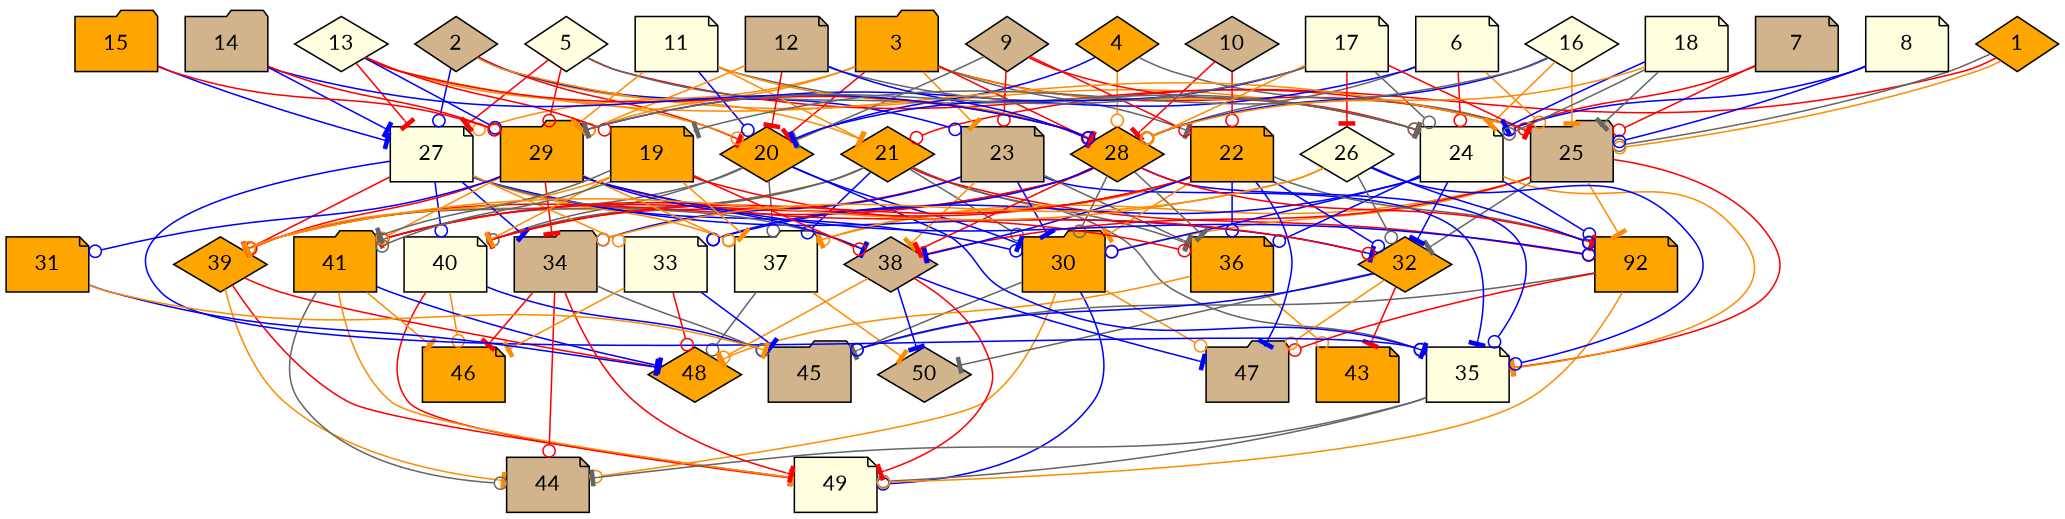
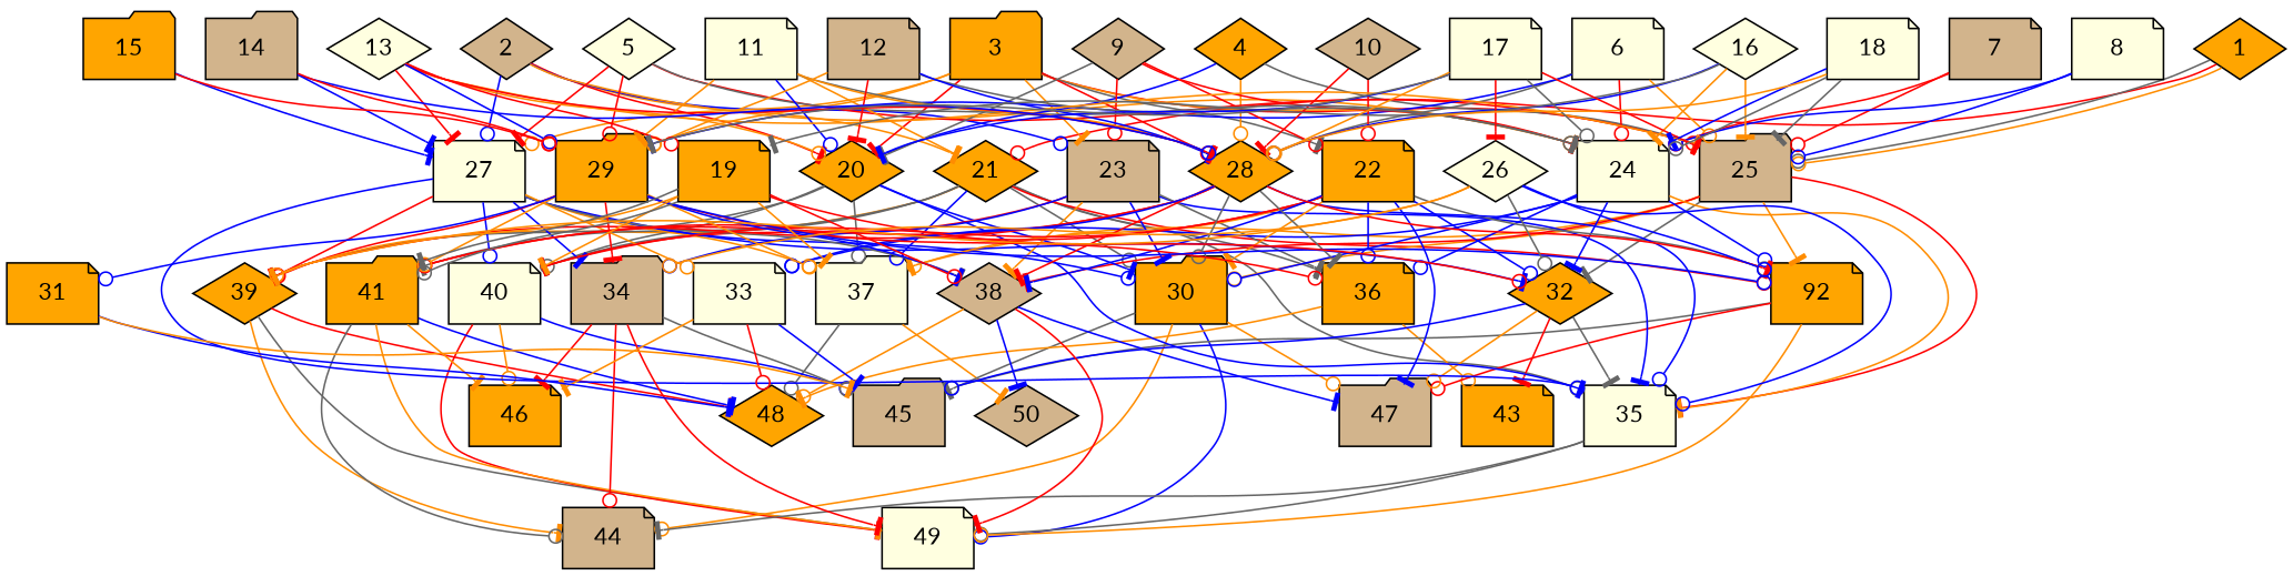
  digraph {
    fontname=Lato
    node [alpha=0.04 expect_size=25069568 fillcolor=orange fontname=Lato shape=note style=filled]
    edge [arrowhead=odot color=red fontname=Lato]
    1 [alpha=0.11 expect_size=19106816 shape=diamond]
    21 [alpha=0.06 expect_size=29399040 shape=diamond]
    25 [alpha=0.02 expect_size=11049984 fillcolor=tan shape=folder]
    37 [alpha=0.01 expect_size=25166848 fillcolor=lightyellow shape=folder]
    39 [expect_size=25905152 shape=diamond]
    40 [alpha=0.15 expect_size=26326016 fillcolor=lightyellow]
    41 [alpha=0.16 shape=folder]
    30 [alpha=0.19 expect_size=30908416 shape=folder]
    35 [alpha=0.08 expect_size=44459008 fillcolor=lightyellow]
    36 [alpha=0.07 expect_size=48092160]
    n11 [alpha=0.03 expect_size=43780096 label=92]
    32 [alpha=0.17 expect_size=8329216 shape=diamond]
    38 [alpha=0.13 expect_size=14351360 fillcolor=tan shape=diamond]
    50 [alpha=0.05 expect_size=20496384 fillcolor=tan shape=diamond]
    48 [alpha=0.18 expect_size=27214848 shape=diamond]
    49 [alpha=0.06 expect_size=11869184 fillcolor=lightyellow]
    44 [alpha=0.09 expect_size=46407680 fillcolor=tan]
    45 [alpha=0.08 expect_size=35734528 fillcolor=tan shape=folder]
    46 [alpha=0.16 expect_size=8322048]
    47 [alpha=0.13 fillcolor=tan shape=folder]
    43 [alpha=0.12 expect_size=35582976]
    2 [alpha=0.19 expect_size=38855680 fillcolor=tan shape=diamond]
    20 [expect_size=7641088 shape=diamond]
    23 [alpha=0.07 expect_size=12955648 fillcolor=tan]
    24 [alpha=0.06 expect_size=21691392 fillcolor=lightyellow]
    27 [alpha=0.15 expect_size=23880704 fillcolor=lightyellow]
    34 [alpha=0.15 expect_size=29854720 fillcolor=tan shape=folder]
    33 [alpha=0.05 expect_size=14135296 fillcolor=lightyellow]
    3 [alpha=0.03 expect_size=24011776 shape=folder]
    22 [alpha=0.02 expect_size=16904192]
    28 [alpha=0.05 expect_size=26114048 shape=diamond]
    29 [alpha=0.00 expect_size=11814912 shape=folder]
    31 [alpha=0.08 expect_size=40853504]
    4 [alpha=0.19 expect_size=41401344 shape=diamond]
    5 [expect_size=42569728 fillcolor=lightyellow shape=diamond]
    6 [alpha=0.09 expect_size=36842496 fillcolor=lightyellow]
    7 [expect_size=43912192 fillcolor=tan]
    8 [alpha=0.19 expect_size=15499264 fillcolor=lightyellow]
    9 [alpha=0.03 expect_size=18928640 fillcolor=tan shape=diamond]
    10 [alpha=0.09 expect_size=14696448 fillcolor=tan shape=diamond]
    11 [alpha=0.15 expect_size=26887168 fillcolor=lightyellow]
    12 [alpha=0.18 expect_size=5553152 fillcolor=tan]
    13 [expect_size=51172352 fillcolor=lightyellow shape=diamond]
    19 [alpha=0.08 expect_size=46706688]
    14 [alpha=0.15 expect_size=11908096 fillcolor=tan shape=folder]
    15 [alpha=0.07 expect_size=10001408 shape=folder]
    16 [alpha=0.19 expect_size=18955264 fillcolor=lightyellow shape=diamond]
    17 [alpha=0.01 expect_size=40852480 fillcolor=lightyellow]
    26 [alpha=0.10 expect_size=27292672 fillcolor=lightyellow shape=diamond]
    18 [alpha=0.14 expect_size=49538048 fillcolor=lightyellow]
    1 -> 21
    1 -> 25 [color=gray40]
    1 -> 25 [color=darkorange]
    21 -> 37 [color=blue]
    21 -> 39 [arrowhead=tee color=darkorange]
    21 -> 40 [arrowhead=tee color=gray40]
    21 -> 41 [arrowhead=tee color=gray40]
    21 -> 30 [color=gray40]
    21 -> 35 [color=gray40]
    21 -> 36 [arrowhead=tee color=gray40]
    21 -> n11
    25 -> 37 [arrowhead=tee color=darkorange]
    25 -> 30 [color=darkorange]
    25 -> 35 [arrowhead=tee]
    25 -> n11 [arrowhead=tee color=darkorange]
    25 -> 32 [arrowhead=tee color=gray40]
    25 -> 38 [arrowhead=tee]
    37 -> 50 [arrowhead=tee color=darkorange]
    37 -> 48 [color=gray40]
    39 -> 48 [arrowhead=tee]
-   39 -> 49 [arrowhead=tee]
+   39 -> 49 [arrowhead=tee color=gray40]
    39 -> 44 [arrowhead=tee color=darkorange]
    40 -> 49 [arrowhead=tee]
    40 -> 45 [color=blue]
    40 -> 46 [color=darkorange]
    41 -> 48 [arrowhead=tee color=blue]
    41 -> 49 [arrowhead=tee color=darkorange]
    41 -> 44 [color=gray40]
    41 -> 46 [arrowhead=tee color=darkorange]
    30 -> 49 [color=blue]
    30 -> 44 [color=darkorange]
    30 -> 45 [arrowhead=tee color=gray40]
    30 -> 47 [color=darkorange]
    35 -> 49 [color=gray40]
    35 -> 44 [arrowhead=tee color=gray40]
    36 -> 48 [arrowhead=tee color=darkorange]
    36 -> 43 [color=darkorange]
    n11 -> 49 [color=darkorange]
    n11 -> 45 [color=gray40]
    n11 -> 47
-   32 -> 50 [arrowhead=tee color=gray40]
+   32 -> 35 [arrowhead=tee color=gray40]
    32 -> 45 [color=blue]
    32 -> 47 [color=darkorange]
    32 -> 43 [arrowhead=tee]
    38 -> 50 [arrowhead=tee color=blue]
    38 -> 48 [color=darkorange]
    38 -> 49 [arrowhead=tee]
    38 -> 47 [arrowhead=tee color=blue]
    2 -> 21 [arrowhead=tee color=darkorange]
    2 -> 20 [arrowhead=tee]
    2 -> 23 [color=blue]
    2 -> 24 [arrowhead=tee color=darkorange]
    2 -> 27 [color=blue]
    20 -> 37 [color=gray40]
    20 -> 39 [arrowhead=tee color=gray40]
    20 -> 40 [color=gray40]
    20 -> 30 [arrowhead=tee color=blue]
    20 -> 35 [arrowhead=tee color=blue]
    23 -> 40 [arrowhead=tee]
    23 -> 30 [arrowhead=tee color=blue]
    23 -> 35 [arrowhead=tee color=blue]
    23 -> 36 [arrowhead=tee color=gray40]
    23 -> 38 [arrowhead=tee color=darkorange]
    23 -> 34 [color=blue]
    24 -> 30 [color=blue]
    24 -> 35 [arrowhead=tee color=darkorange]
    24 -> 36 [color=blue]
    24 -> n11 [color=blue]
    24 -> 32 [arrowhead=tee color=blue]
    24 -> 33 [color=blue]
    27 -> 37 [color=darkorange]
    27 -> 39
    27 -> 40 [color=blue]
    27 -> 30 [color=blue]
    27 -> 35 [color=blue]
    27 -> 32 [arrowhead=tee color=blue]
    27 -> 38 [arrowhead=tee color=gray40]
    27 -> 34 [arrowhead=tee color=blue]
    27 -> 33 [color=darkorange]
    34 -> 49 [arrowhead=tee]
    34 -> 44
    34 -> 45 [color=gray40]
    34 -> 46 [arrowhead=tee]
    33 -> 48
    33 -> 45 [arrowhead=tee color=blue]
    33 -> 46 [arrowhead=tee color=darkorange]
    3 -> 25 [arrowhead=tee]
    3 -> 20 [arrowhead=tee]
    3 -> 23 [arrowhead=tee color=darkorange]
    3 -> 24 [color=darkorange]
    3 -> 27 [color=darkorange]
    3 -> 22 [arrowhead=tee color=gray40]
    3 -> 28
    3 -> 29 [color=darkorange]
    22 -> 37 [color=darkorange]
    22 -> 40 [arrowhead=tee]
    22 -> 41
    22 -> 30 [arrowhead=tee color=darkorange]
    22 -> 36 [color=blue]
    22 -> n11 [color=gray40]
    22 -> 32 [color=blue]
    22 -> 38 [arrowhead=tee color=blue]
    22 -> 47 [arrowhead=tee color=blue]
    28 -> 39 [arrowhead=tee]
    28 -> 41
    28 -> 30 [color=gray40]
    28 -> 35 [color=blue]
    28 -> 36 [arrowhead=tee color=gray40]
    28 -> n11 [arrowhead=tee]
    28 -> 38 [arrowhead=tee]
    28 -> 33 [color=blue]
    29 -> 37 [color=darkorange]
    29 -> 39
    29 -> 41 [color=darkorange]
    29 -> 36
    29 -> n11 [color=blue]
    29 -> 38 [arrowhead=tee color=blue]
    29 -> 34 [arrowhead=tee]
    29 -> 31 [color=blue]
    31 -> 48 [arrowhead=tee color=blue]
    31 -> 45 [arrowhead=tee color=darkorange]
    4 -> 25 [arrowhead=tee color=gray40]
    4 -> 20 [arrowhead=tee color=blue]
    4 -> 28 [color=darkorange]
    5 -> 25
    5 -> 27 [arrowhead=tee]
    5 -> 28 [arrowhead=tee color=gray40]
    5 -> 29
    6 -> 25 [color=darkorange]
    6 -> 24
    6 -> 28 [color=gray40]
    6 -> 29 [arrowhead=tee color=blue]
    7 -> 25
    7 -> 24
    8 -> 25 [color=blue]
    8 -> 24 [color=blue]
    9 -> 20 [arrowhead=tee color=gray40]
    9 -> 23
    9 -> 24 [arrowhead=tee]
    9 -> 22
    10 -> 22
    10 -> 28 [arrowhead=tee]
    11 -> 21 [arrowhead=tee color=darkorange]
    11 -> 20 [color=blue]
    11 -> 24 [color=gray40]
    11 -> 28 [arrowhead=tee color=darkorange]
    11 -> 29 [arrowhead=tee color=darkorange]
    12 -> 20 [arrowhead=tee]
    12 -> 24 [arrowhead=tee color=gray40]
    12 -> 28 [arrowhead=tee color=blue]
    12 -> 29 [color=darkorange]
    13 -> 25 [arrowhead=tee color=darkorange]
    13 -> 20 [color=darkorange]
    13 -> 27 [arrowhead=tee]
    13 -> 28 [arrowhead=tee]
    13 -> 29 [color=blue]
    13 -> 19
    19 -> 37 [arrowhead=tee color=darkorange]
    19 -> 39 [arrowhead=tee color=darkorange]
    19 -> 40 [arrowhead=tee color=darkorange]
    19 -> 41 [arrowhead=tee color=gray40]
    19 -> 41 [color=gray40]
    19 -> 32
    19 -> 38
    14 -> 27 [arrowhead=tee color=blue]
    14 -> 28 [color=blue]
    14 -> 29
    15 -> 27 [arrowhead=tee color=blue]
    15 -> 29
    16 -> 25 [arrowhead=tee color=darkorange]
    16 -> 24 [arrowhead=tee color=darkorange]
    16 -> 28 [color=blue]
    16 -> 19 [arrowhead=tee color=gray40]
    17 -> 25 [arrowhead=tee]
    17 -> 20 [arrowhead=tee color=blue]
    17 -> 24 [color=gray40]
    17 -> 28 [color=darkorange]
    17 -> 29 [arrowhead=tee color=gray40]
    17 -> 26 [arrowhead=tee]
    26 -> 39 [color=darkorange]
    26 -> 35 [color=blue]
    26 -> n11 [color=blue]
    26 -> 32 [color=gray40]
    26 -> 34 [color=darkorange]
    18 -> 25 [arrowhead=tee color=gray40]
    18 -> 24 [arrowhead=tee color=blue]
    18 -> 24 [color=gray40]
    18 -> 28 [color=darkorange]
  }
